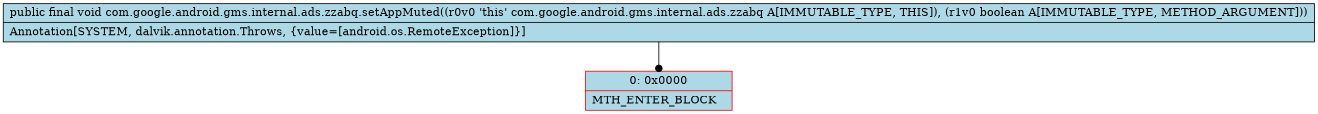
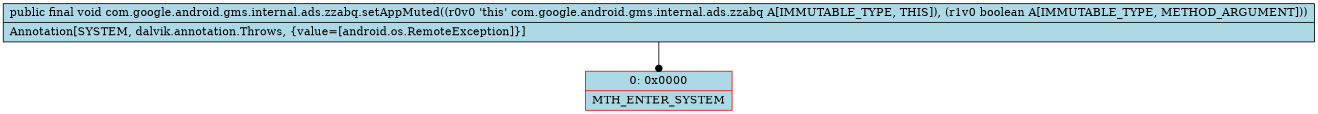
  digraph {
    node [shape=record style=filled fillcolor=lightblue]
-   n1 [color=red label="{0\:\ 0x0000|MTH_ENTER_BLOCK\l}"]
+   n1 [color=red label="{0\:\ 0x0000|MTH_ENTER_SYSTEM\l}"]
    n2 [label="{public final void com.google.android.gms.internal.ads.zzabq.setAppMuted((r0v0 'this' com.google.android.gms.internal.ads.zzabq A[IMMUTABLE_TYPE, THIS]), (r1v0 boolean A[IMMUTABLE_TYPE, METHOD_ARGUMENT]))  | Annotation[SYSTEM, dalvik.annotation.Throws, \{value=[android.os.RemoteException]\}]\l}"]
    subgraph cluster_1 {
      label="R(0)"
    }
    n2 -> n1 [arrowhead=dot]
  }
